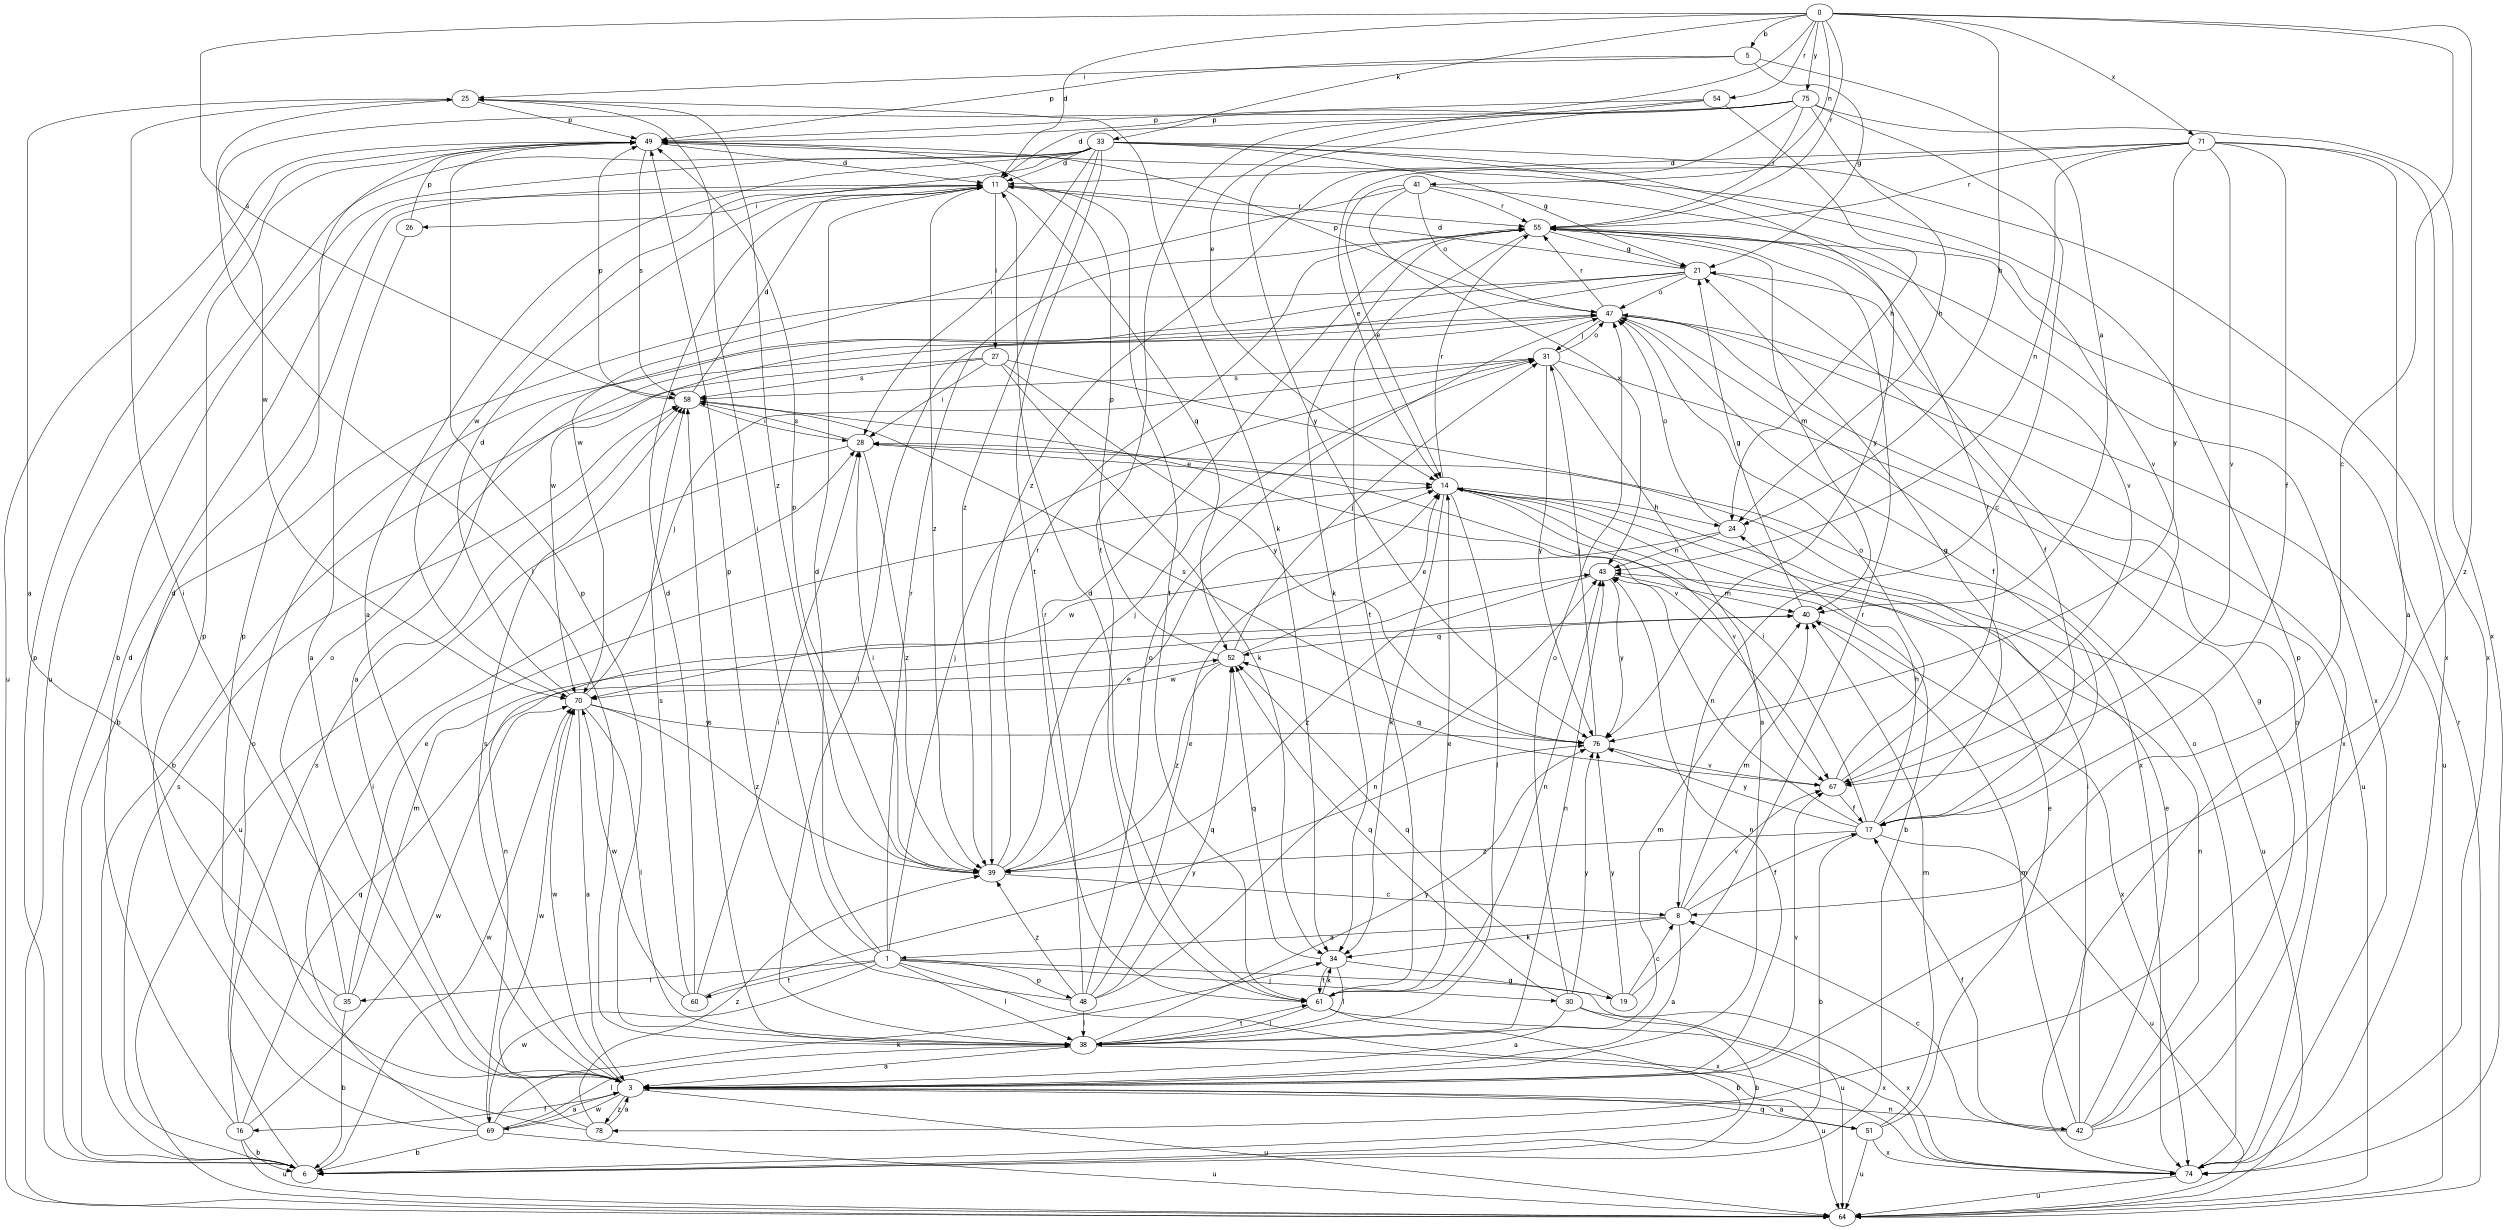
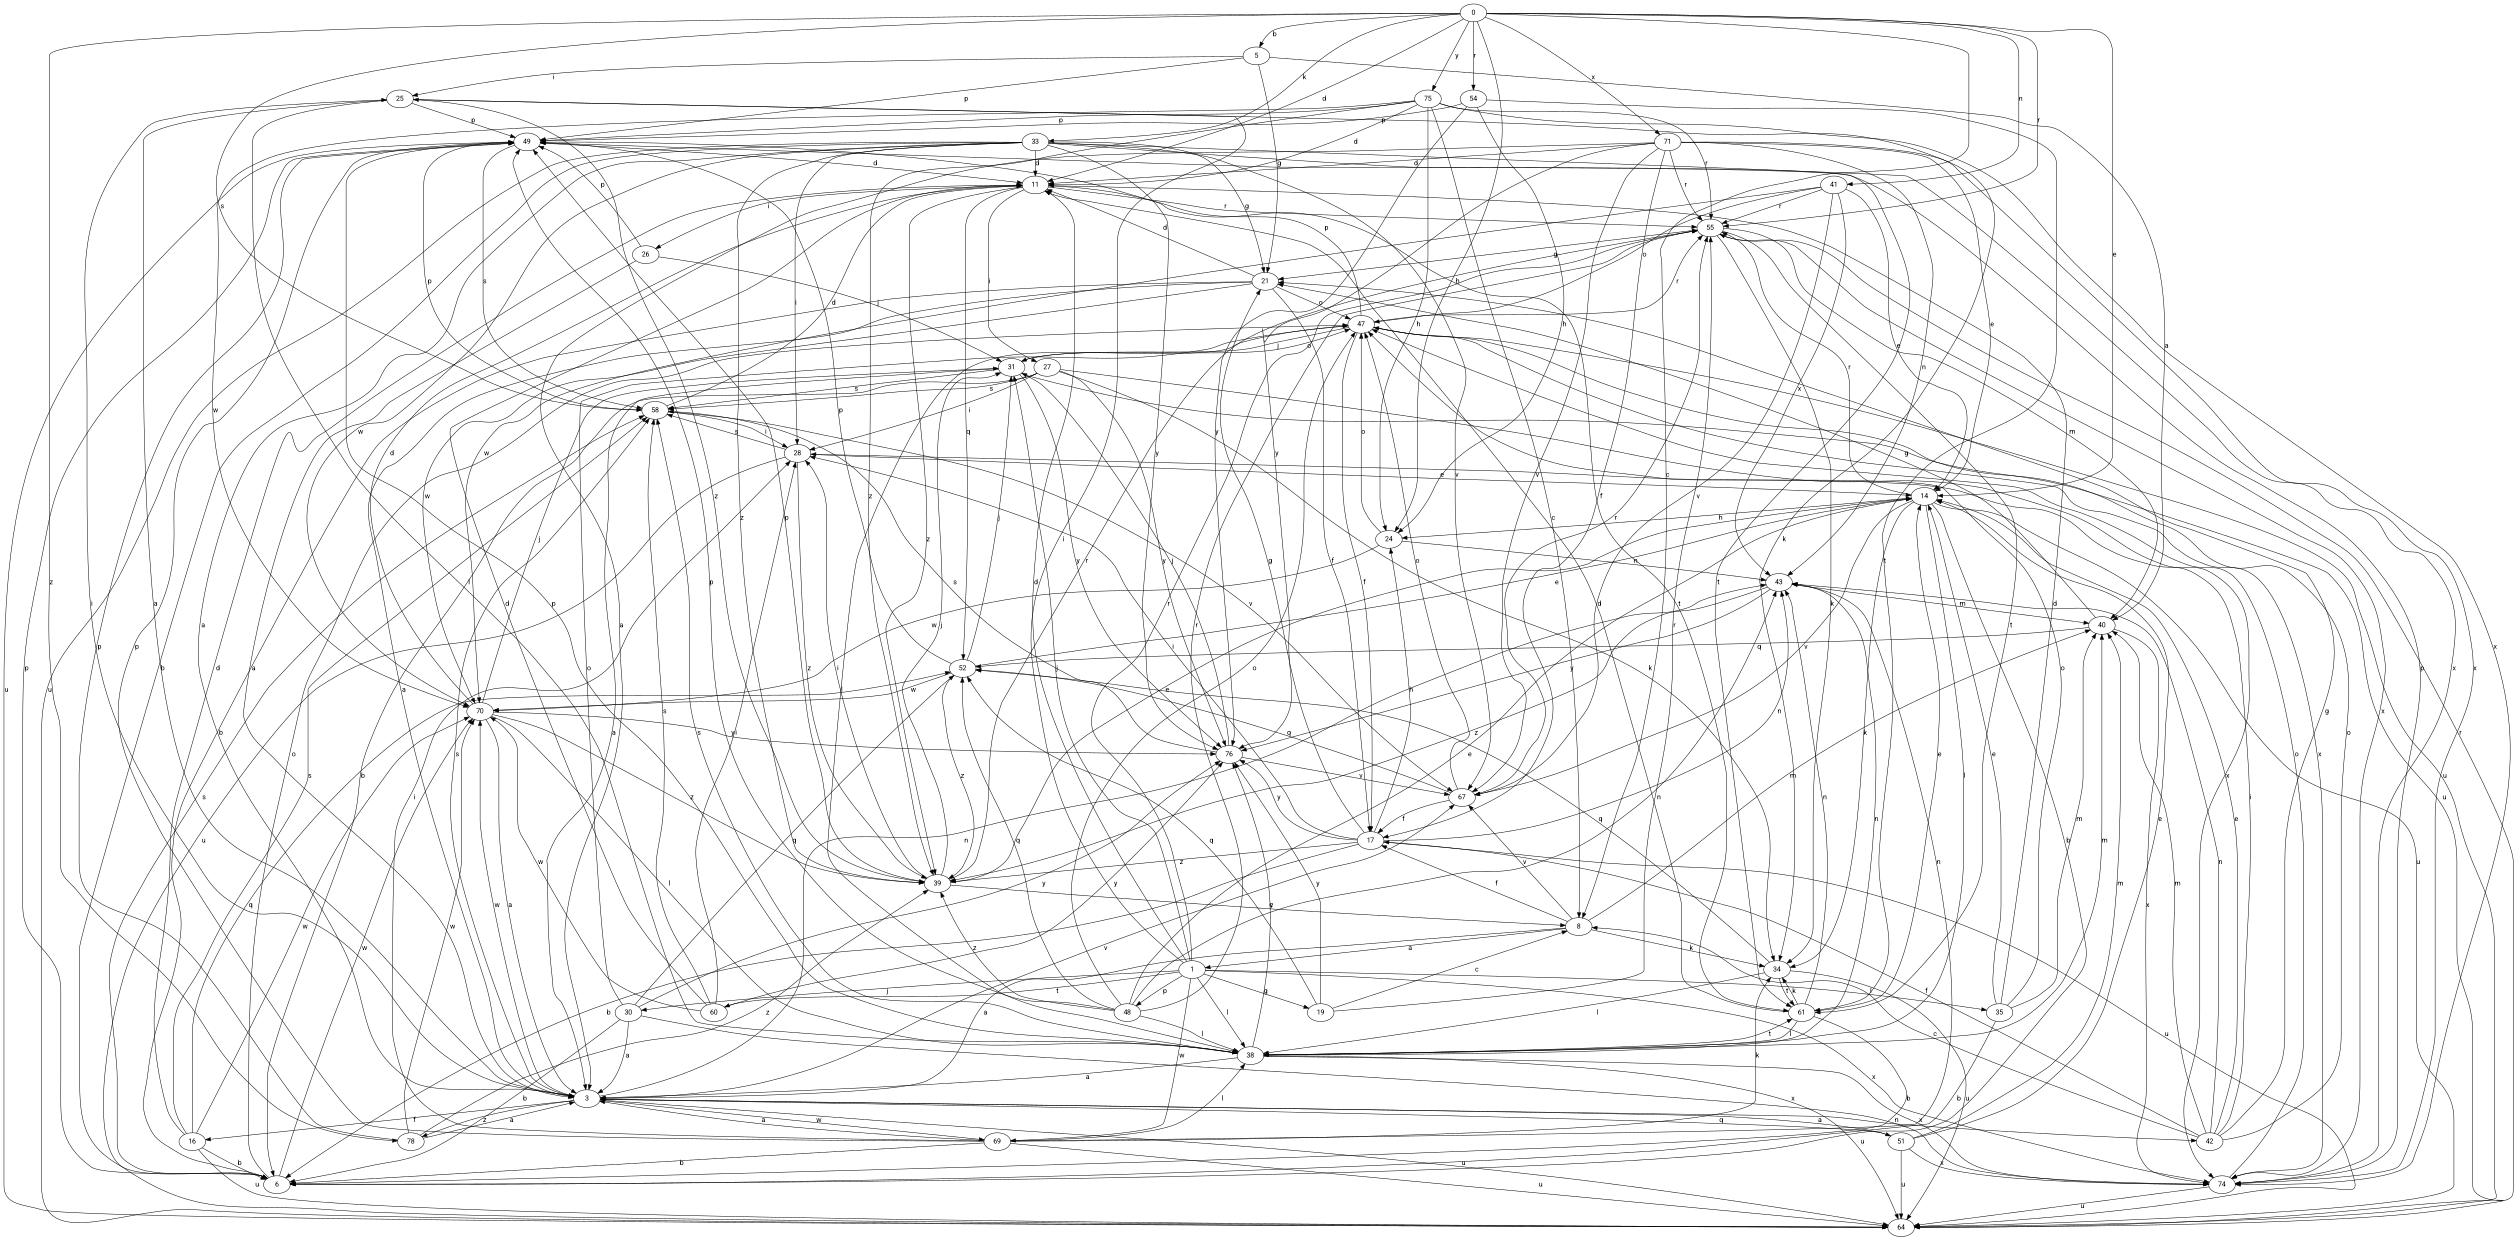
  strict digraph {
    fontname=Roboto
    node [fontname=Roboto]
    edge [fontname=Roboto]
    0
    5
    8
    11
    14
    24
    33
    41
    54
    55
    58
    71
    75
    78
    25
    21
    40
    49
    1
    3
    67
    17
    34
    26
    27
    52
    61
    n28 [label=39]
    38
    64
    6
    43
    70
    47
    74
    28
    76
    19
    30
    31
    35
    48
    60
    69
    16
    42
    51
    0 -> 5 [label=b]
    0 -> 8 [label=c]
    0 -> 11 [label=d]
    0 -> 14 [label=e]
    0 -> 24 [label=h]
    0 -> 33 [label=k]
    0 -> 41 [label=n]
    0 -> 54 [label=r]
    0 -> 55 [label=r]
    0 -> 58 [label=s]
    0 -> 71 [label=x]
    0 -> 75 [label=y]
    0 -> 78 [label=z]
    5 -> 25 [label=i]
    5 -> 21 [label=g]
    5 -> 40 [label=a]
    5 -> 49 [label=p]
    8 -> 40 [label=m]
    8 -> 1 [label=a]
    8 -> 3 [label=a]
    8 -> 67 [label=v]
    8 -> 17 [label=f]
    8 -> 34 [label=k]
    11 -> 55 [label=r]
    11 -> 26 [label=i]
    11 -> 27 [label=i]
    11 -> 52 [label=q]
    11 -> 61 [label=t]
    11 -> n28 [label=z]
    14 -> 24 [label=h]
    14 -> 55 [label=r]
    14 -> 67 [label=v]
    14 -> 34 [label=k]
    14 -> 38 [label=l]
    14 -> 64 [label=u]
    14 -> 6 [label=b]
    24 -> 43 [label=n]
    24 -> 70 [label=w]
    24 -> 47 [label=o]
    33 -> 11 [label=d]
    33 -> 21 [label=g]
    33 -> 3 [label=a]
    33 -> 67 [label=v]
    33 -> 61 [label=t]
    33 -> n28 [label=z]
    33 -> 64 [label=u]
    33 -> 6 [label=b]
    33 -> 70 [label=w]
    33 -> 74 [label=x]
    33 -> 28 [label=i]
    33 -> 76 [label=y]
    41 -> 14 [label=e]
    41 -> 55 [label=r]
    41 -> 67 [label=v]
    41 -> 43 [label=x]
    41 -> 70 [label=w]
    41 -> 47 [label=o]
    54 -> 24 [label=h]
    54 -> 49 [label=p]
    54 -> 61 [label=t]
    54 -> 76 [label=y]
    55 -> 21 [label=g]
    55 -> 40 [label=m]
    55 -> 34 [label=k]
    55 -> 61 [label=t]
    55 -> 74 [label=x]
    58 -> 11 [label=d]
    58 -> 49 [label=p]
    58 -> 67 [label=v]
    58 -> 28 [label=i]
    71 -> 11 [label=d]
    71 -> 14 [label=e]
    71 -> 55 [label=r]
    71 -> 3 [label=a]
    71 -> 67 [label=v]
    71 -> 17 [label=f]
    71 -> 43 [label=n]
    71 -> 74 [label=x]
    71 -> 76 [label=y]
    75 -> 8 [label=c]
    75 -> 11 [label=d]
    75 -> 24 [label=h]
    75 -> 55 [label=r]
    75 -> 49 [label=p]
    75 -> n28 [label=z]
    75 -> 70 [label=w]
    75 -> 74 [label=x]
    78 -> 49 [label=p]
    78 -> 3 [label=a]
    78 -> n28 [label=z]
    78 -> 70 [label=w]
    25 -> 49 [label=p]
    25 -> 3 [label=a]
    25 -> 34 [label=k]
    25 -> n28 [label=z]
    25 -> 38 [label=l]
    21 -> 11 [label=d]
    21 -> 3 [label=a]
    21 -> 17 [label=f]
    21 -> 6 [label=b]
    21 -> 70 [label=w]
    21 -> 47 [label=o]
    40 -> 21 [label=g]
    40 -> 52 [label=q]
    40 -> 74 [label=x]
    49 -> 11 [label=d]
    49 -> 58 [label=s]
    49 -> 64 [label=u]
    1 -> 11 [label=d]
    1 -> 55 [label=r]
    1 -> 25 [label=i]
    1 -> 38 [label=l]
    1 -> 74 [label=x]
    1 -> 19 [label=g]
    1 -> 30 [label=j]
    1 -> 31 [label=j]
    1 -> 35 [label=l]
    1 -> 48 [label=p]
    1 -> 60 [label=t]
    1 -> 69 [label=w]
    3 -> 58 [label=s]
    3 -> 78 [label=z]
    3 -> 25 [label=i]
    3 -> 67 [label=v]
    3 -> 64 [label=u]
    3 -> 43 [label=n]
    3 -> 70 [label=w]
    3 -> 69 [label=w]
    3 -> 16 [label=f]
    3 -> 42 [label=n]
    3 -> 51 [label=q]
    67 -> 55 [label=r]
    67 -> 17 [label=f]
    67 -> 52 [label=q]
    67 -> 47 [label=o]
    17 -> 24 [label=h]
    17 -> 21 [label=g]
    17 -> n28 [label=z]
    17 -> 64 [label=u]
    17 -> 6 [label=b]
    17 -> 43 [label=n]
    17 -> 28 [label=i]
    17 -> 76 [label=y]
    34 -> 52 [label=q]
    34 -> 61 [label=t]
    34 -> 38 [label=l]
    34 -> 64 [label=u]
    26 -> 49 [label=p]
    26 -> 3 [label=a]
+   26 -> 31 [label=j]
    27 -> 58 [label=s]
    27 -> 34 [label=k]
    27 -> 6 [label=b]
    27 -> 74 [label=x]
    27 -> 28 [label=i]
    27 -> 76 [label=y]
    52 -> 14 [label=e]
    52 -> 49 [label=p]
    52 -> n28 [label=z]
    52 -> 70 [label=w]
    52 -> 31 [label=j]
    61 -> 11 [label=d]
    61 -> 14 [label=e]
    61 -> 34 [label=k]
    61 -> 38 [label=l]
    61 -> 6 [label=b]
    61 -> 43 [label=n]
-   61 -> 74 [label=x]
+   38 -> 74 [label=x]
    n28 -> 8 [label=c]
    n28 -> 14 [label=e]
    n28 -> 55 [label=r]
    n28 -> 49 [label=p]
    n28 -> 28 [label=i]
    n28 -> 31 [label=j]
    38 -> 58 [label=s]
    38 -> 40 [label=m]
    38 -> 49 [label=p]
    38 -> 3 [label=a]
    38 -> 61 [label=t]
    38 -> 64 [label=u]
    38 -> 43 [label=n]
    38 -> 76 [label=y]
    64 -> 55 [label=r]
    6 -> 58 [label=s]
    6 -> 49 [label=p]
    6 -> 70 [label=w]
    6 -> 47 [label=o]
    43 -> 40 [label=m]
    43 -> n28 [label=z]
    43 -> 76 [label=y]
    70 -> 11 [label=d]
    70 -> 3 [label=a]
    70 -> n28 [label=z]
    70 -> 38 [label=l]
    70 -> 76 [label=y]
    70 -> 31 [label=j]
    47 -> 55 [label=r]
    47 -> 49 [label=p]
    47 -> 17 [label=f]
    47 -> 38 [label=l]
    47 -> 64 [label=u]
    47 -> 74 [label=x]
    47 -> 31 [label=j]
    74 -> 49 [label=p]
    74 -> 64 [label=u]
    74 -> 47 [label=o]
    28 -> 14 [label=e]
    28 -> 58 [label=s]
    28 -> n28 [label=z]
    28 -> 64 [label=u]
    76 -> 58 [label=s]
    76 -> 67 [label=v]
    76 -> 31 [label=j]
    19 -> 8 [label=c]
    19 -> 55 [label=r]
    19 -> 52 [label=q]
    19 -> 76 [label=y]
    30 -> 3 [label=a]
    30 -> 52 [label=q]
    30 -> 6 [label=b]
    30 -> 47 [label=o]
    30 -> 74 [label=x]
    30 -> 76 [label=y]
    31 -> 58 [label=s]
    31 -> 3 [label=a]
    31 -> 64 [label=u]
    31 -> 47 [label=o]
    31 -> 76 [label=y]
    35 -> 11 [label=d]
    35 -> 14 [label=e]
    35 -> 40 [label=m]
    35 -> 6 [label=b]
    35 -> 47 [label=o]
    48 -> 14 [label=e]
    48 -> 55 [label=r]
    48 -> 49 [label=p]
    48 -> 52 [label=q]
    48 -> n28 [label=z]
    48 -> 38 [label=l]
    48 -> 43 [label=n]
    48 -> 47 [label=o]
    60 -> 11 [label=d]
    60 -> 58 [label=s]
    60 -> 70 [label=w]
    60 -> 28 [label=i]
    60 -> 76 [label=y]
    69 -> 49 [label=p]
    69 -> 3 [label=a]
    69 -> 34 [label=k]
    69 -> 38 [label=l]
    69 -> 64 [label=u]
    69 -> 6 [label=b]
    69 -> 43 [label=n]
    69 -> 28 [label=i]
    16 -> 11 [label=d]
    16 -> 58 [label=s]
    16 -> 52 [label=q]
    16 -> 64 [label=u]
    16 -> 6 [label=b]
    16 -> 70 [label=w]
    42 -> 8 [label=c]
    42 -> 14 [label=e]
    42 -> 21 [label=g]
    42 -> 40 [label=m]
    42 -> 17 [label=f]
    42 -> 43 [label=n]
    42 -> 47 [label=o]
    42 -> 28 [label=i]
    51 -> 14 [label=e]
    51 -> 40 [label=m]
    51 -> 3 [label=a]
    51 -> 64 [label=u]
    51 -> 74 [label=x]
  }
